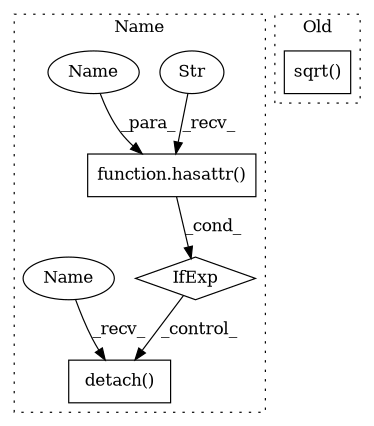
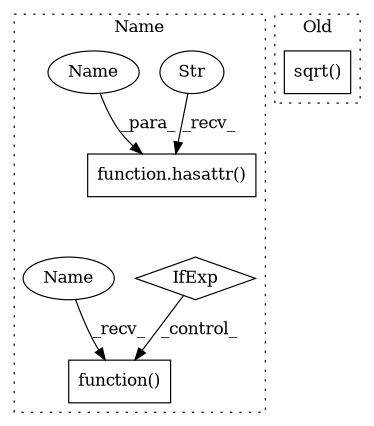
  digraph {
    node [a=75 l=7 s=7715 shape=box]
    n1 [l="8,1" label="function.hasattr()" s="7743,7768"]
    n2 [a=66 l=8 label=Str s=7760 shape=ellipse]
    n3 [a=51 l="4,6" label=IfExp s="7739,7769" shape=diamond]
-   n4 [l=16 label="detach()"]
+   n4 [l=16 label="function()"]
    n5 [a=87 label=Name s=7751 shape=ellipse]
    n6 [a=87 label=Name shape=ellipse]
    n7 [l="13,1" label="sqrt()" s="7420,7507"]
    subgraph cluster_1 {
      label=Name
      style=dotted
      n1
      n2
      n3
      n4
      n5
      n6
    }
    subgraph cluster_2 {
      label=Old
      style=dotted
      n7
    }
-   n1 -> n3 [label=_cond_]
    n2 -> n1 [label=_recv_]
    n3 -> n4 [label=_control_]
    n5 -> n1 [label=_para_]
    n6 -> n4 [label=_recv_]
  }
